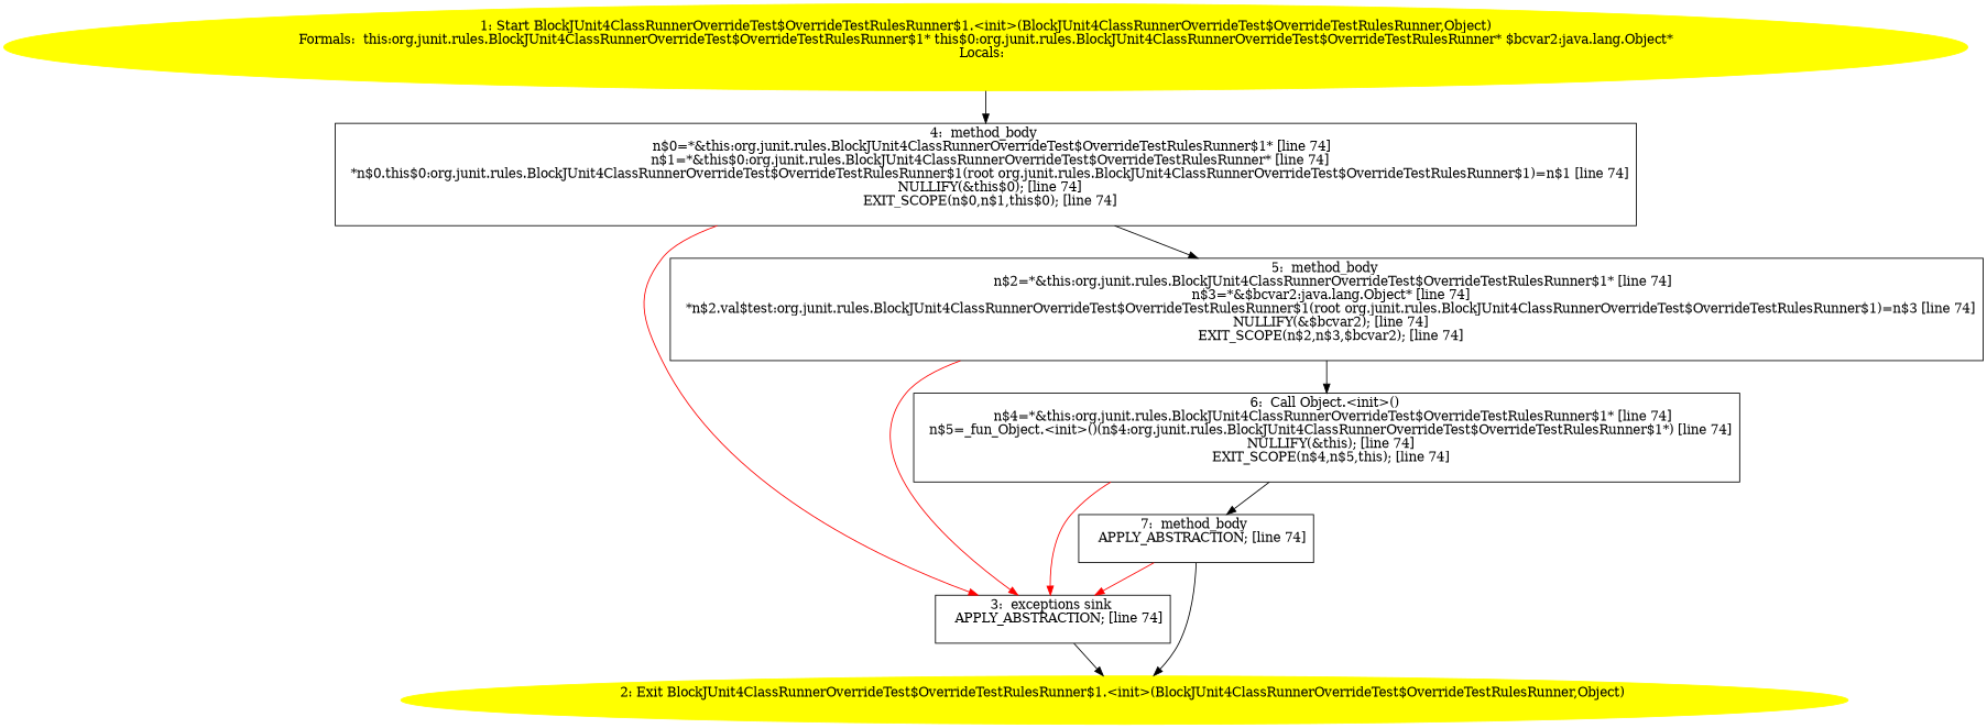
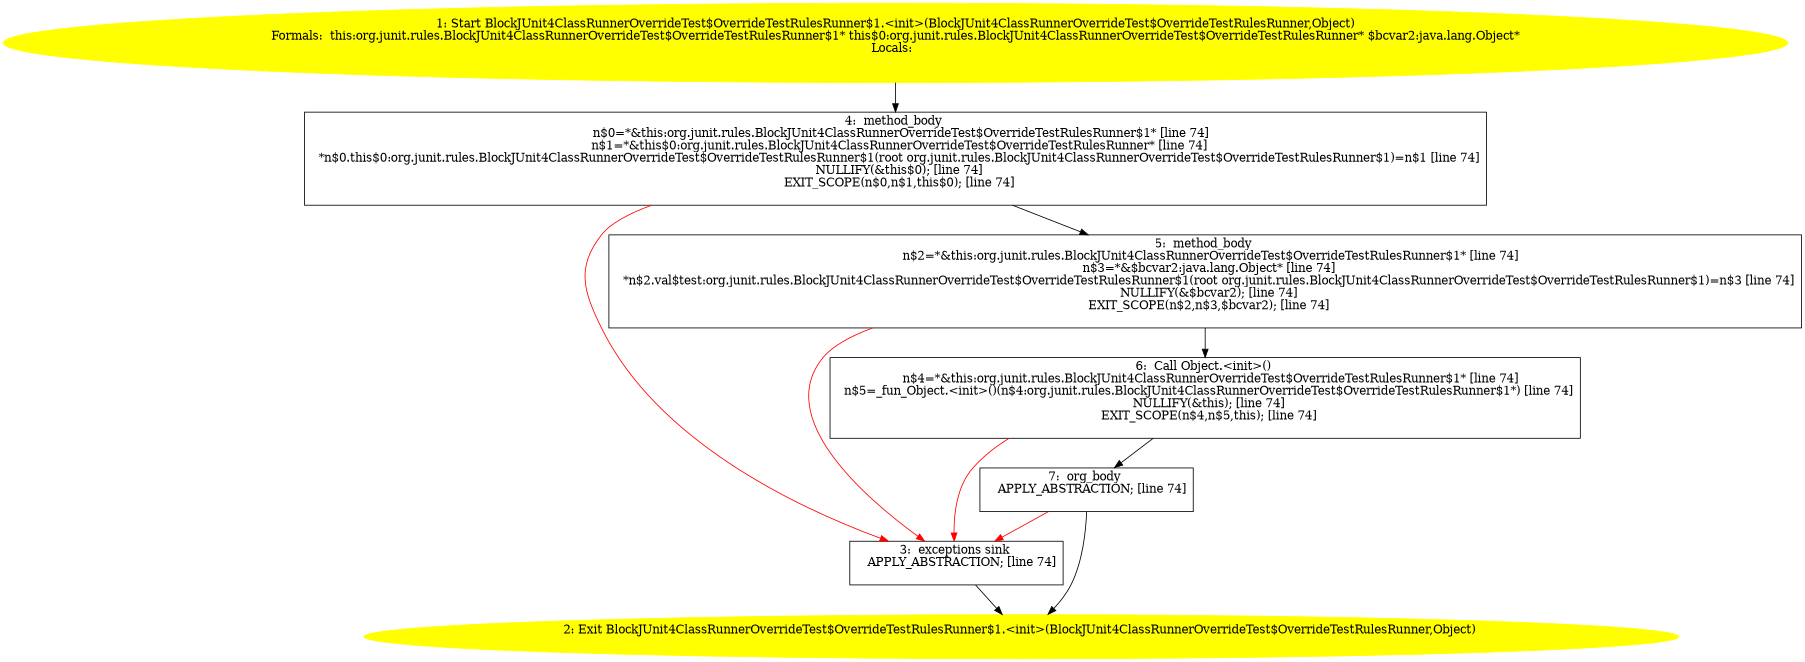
  digraph {
    node [shape=box]
    n1 [color=yellow label="1: Start BlockJUnit4ClassRunnerOverrideTest$OverrideTestRulesRunner$1.<init>(BlockJUnit4ClassRunnerOverrideTest$OverrideTestRulesRunner,Object)\nFormals:  this:org.junit.rules.BlockJUnit4ClassRunnerOverrideTest$OverrideTestRulesRunner$1* this$0:org.junit.rules.BlockJUnit4ClassRunnerOverrideTest$OverrideTestRulesRunner* $bcvar2:java.lang.Object*\nLocals:  \n  " style=filled shape=""]
    n2 [label="4:  method_body \n   n$0=*&this:org.junit.rules.BlockJUnit4ClassRunnerOverrideTest$OverrideTestRulesRunner$1* [line 74]\n  n$1=*&this$0:org.junit.rules.BlockJUnit4ClassRunnerOverrideTest$OverrideTestRulesRunner* [line 74]\n  *n$0.this$0:org.junit.rules.BlockJUnit4ClassRunnerOverrideTest$OverrideTestRulesRunner$1(root org.junit.rules.BlockJUnit4ClassRunnerOverrideTest$OverrideTestRulesRunner$1)=n$1 [line 74]\n  NULLIFY(&this$0); [line 74]\n  EXIT_SCOPE(n$0,n$1,this$0); [line 74]\n "]
    n3 [label="3:  exceptions sink \n   APPLY_ABSTRACTION; [line 74]\n "]
    n4 [label="5:  method_body \n   n$2=*&this:org.junit.rules.BlockJUnit4ClassRunnerOverrideTest$OverrideTestRulesRunner$1* [line 74]\n  n$3=*&$bcvar2:java.lang.Object* [line 74]\n  *n$2.val$test:org.junit.rules.BlockJUnit4ClassRunnerOverrideTest$OverrideTestRulesRunner$1(root org.junit.rules.BlockJUnit4ClassRunnerOverrideTest$OverrideTestRulesRunner$1)=n$3 [line 74]\n  NULLIFY(&$bcvar2); [line 74]\n  EXIT_SCOPE(n$2,n$3,$bcvar2); [line 74]\n "]
    n5 [color=yellow label="2: Exit BlockJUnit4ClassRunnerOverrideTest$OverrideTestRulesRunner$1.<init>(BlockJUnit4ClassRunnerOverrideTest$OverrideTestRulesRunner,Object) \n  " style=filled shape=""]
    n6 [label="6:  Call Object.<init>() \n   n$4=*&this:org.junit.rules.BlockJUnit4ClassRunnerOverrideTest$OverrideTestRulesRunner$1* [line 74]\n  n$5=_fun_Object.<init>()(n$4:org.junit.rules.BlockJUnit4ClassRunnerOverrideTest$OverrideTestRulesRunner$1*) [line 74]\n  NULLIFY(&this); [line 74]\n  EXIT_SCOPE(n$4,n$5,this); [line 74]\n "]
-   n7 [label="7:  method_body \n   APPLY_ABSTRACTION; [line 74]\n "]
+   n7 [label="7:  org_body \n   APPLY_ABSTRACTION; [line 74]\n "]
    n1 -> n2
    n2 -> n3 [color=red]
    n2 -> n4
    n3 -> n5
    n4 -> n3 [color=red]
    n4 -> n6
    n6 -> n3 [color=red]
    n6 -> n7
    n7 -> n3 [color=red]
    n7 -> n5
  }
